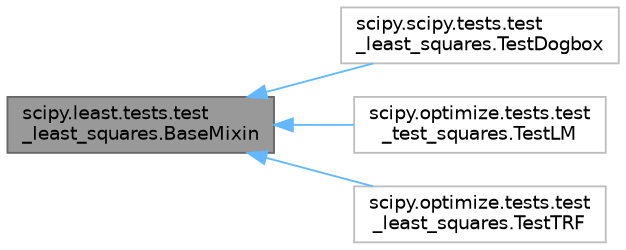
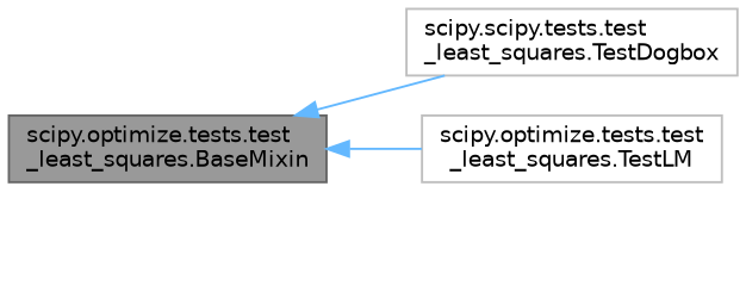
  digraph {
    rankdir=LR
    node [color=grey75 fillcolor=white fontname=Helvetica fontsize=10 shape=box style=filled]
    edge [color=steelblue1 dir=back fontname=Helvetica fontsize=10 labelfontname=Helvetica labelfontsize=10 style=solid]
-   n1 [color=gray40 fillcolor=grey60 fontcolor=black height=0.2 label="scipy.least.tests.test\l_least_squares.BaseMixin" width=0.4]
+   n1 [color=gray40 fillcolor=grey60 fontcolor=black height=0.2 label="scipy.optimize.tests.test\l_least_squares.BaseMixin" width=0.4]
    n2 [height=0.2 label="scipy.scipy.tests.test\l_least_squares.TestDogbox" width=0.4]
-   n3 [height=0.2 label="scipy.optimize.tests.test\l_test_squares.TestLM" width=0.4]
-   n4 [height=0.2 label="scipy.optimize.tests.test\l_least_squares.TestTRF" width=0.4]
+   n3 [height=0.2 label="scipy.optimize.tests.test\l_least_squares.TestLM" width=0.4]
    n1 -> n2
    n1 -> n3
-   n1 -> n4
  }
